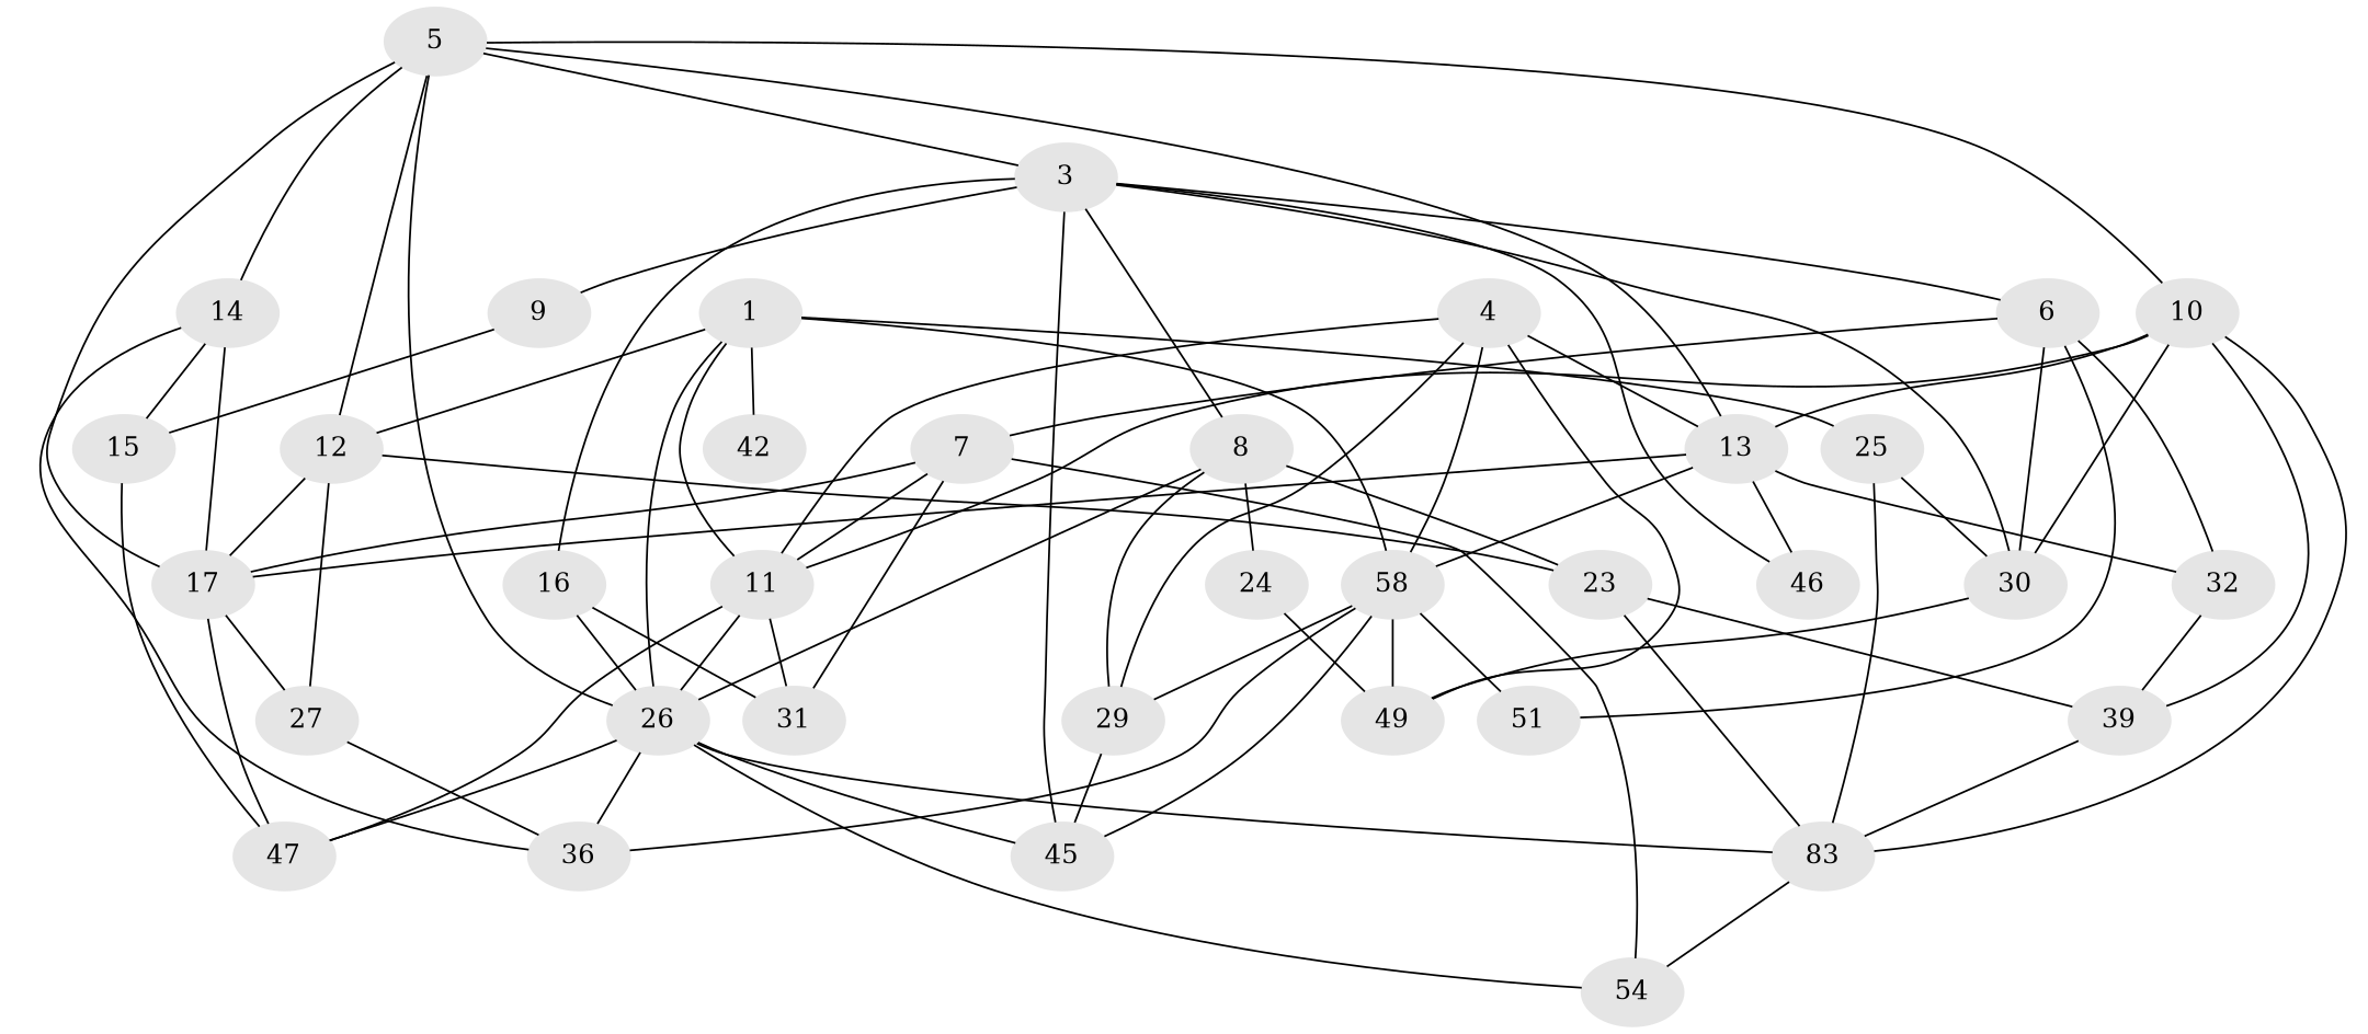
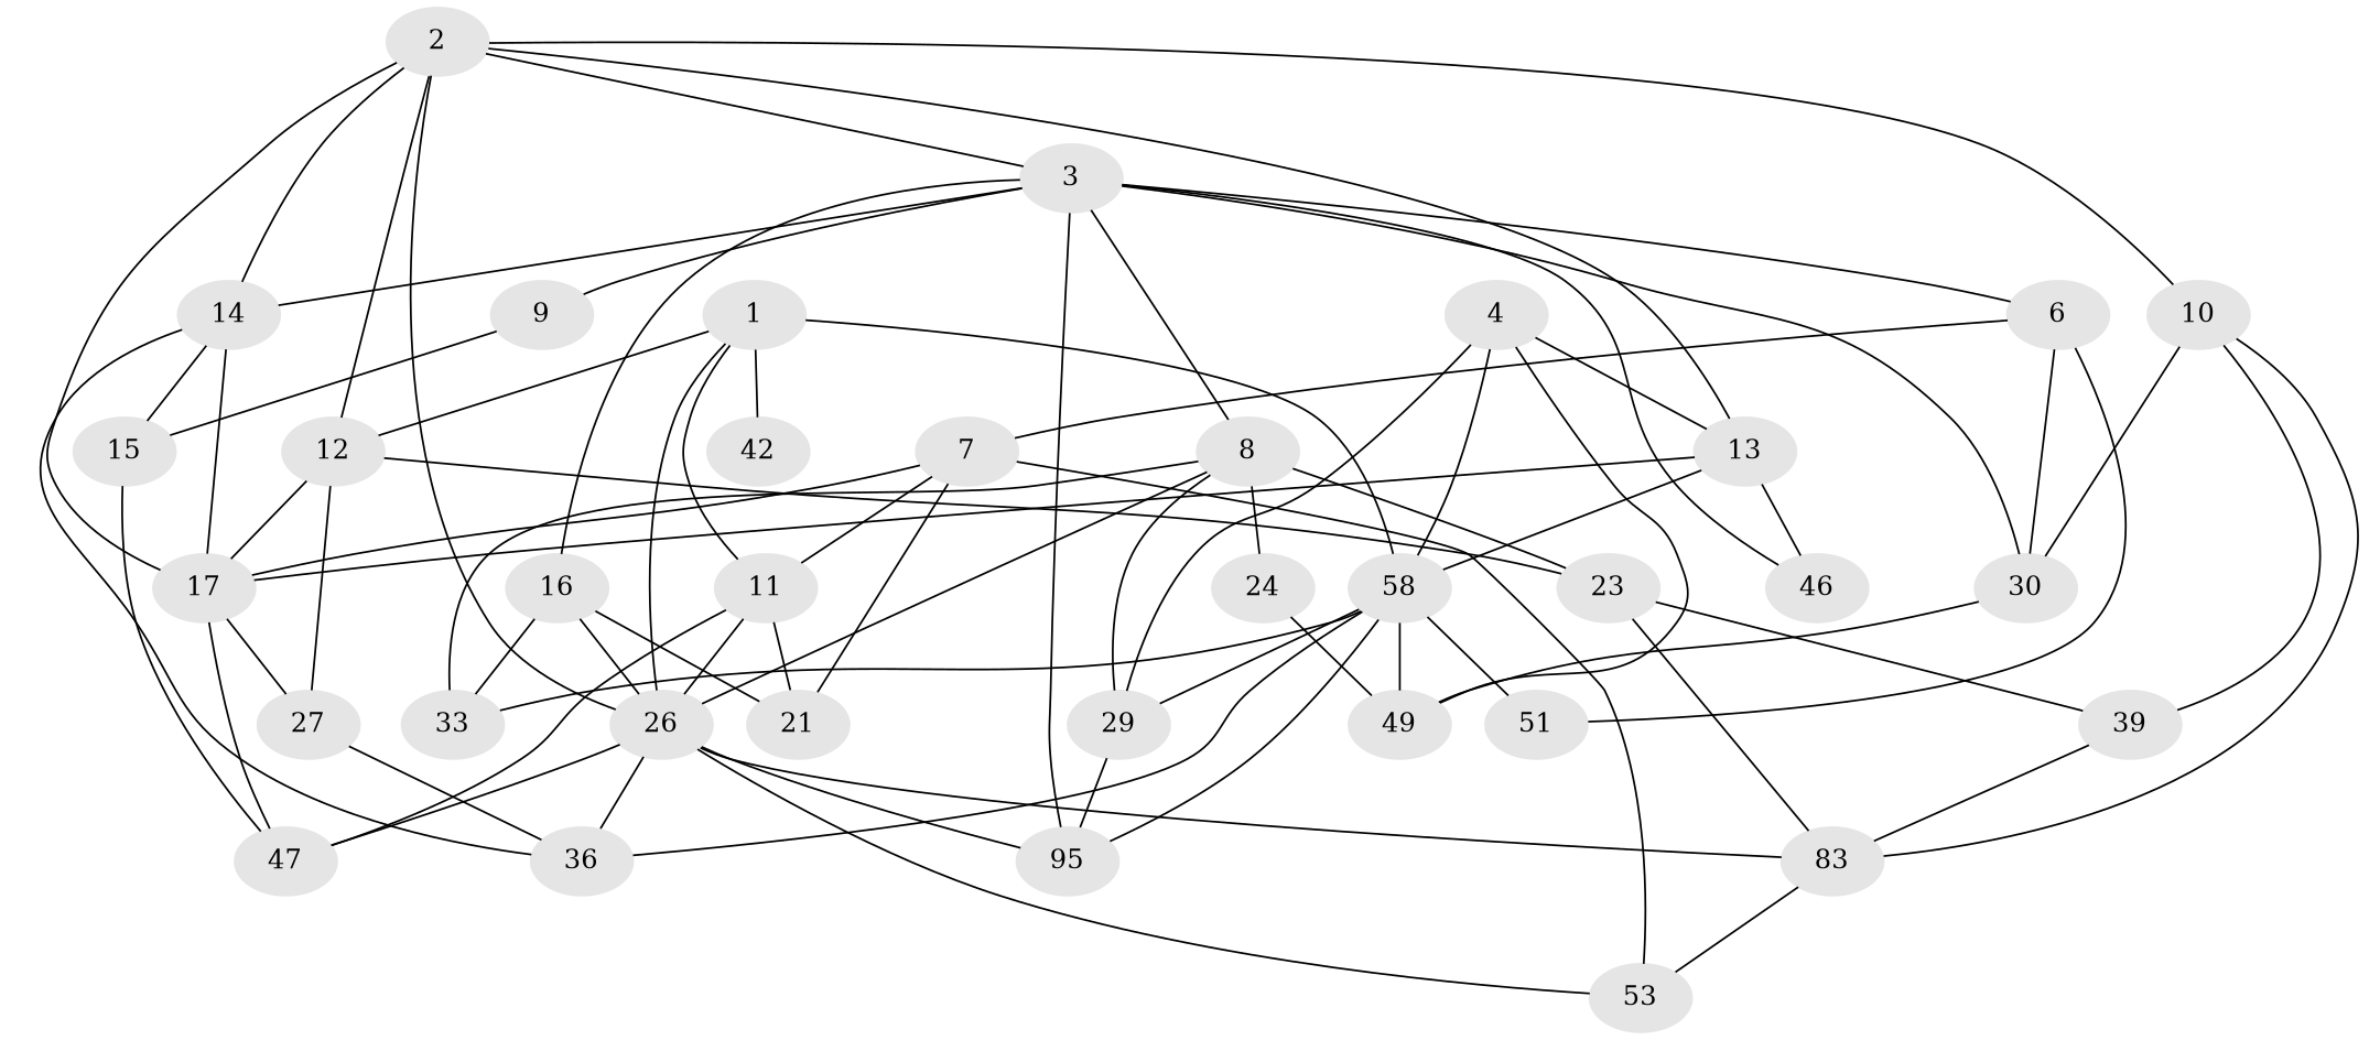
  graph {
    node [color=gray90 style=filled]
    1 [super="+51"]
    11 [super="+34"]
    12
    n4 [label=58 super="+52"]
-   25
    26 [super="+50"]
    42
-   31 [super="+41"]
+   31 [super="+41" label=21]
    47
    17 [super="+48"]
    23
    27
-   45
+   45 [label=95]
    29
    49
    n16 [label=51]
+   33 [super="+35"]
    36
    30 [super="+44"]
    n20 [label=83 super="+56"]
-   54
-   2 [super="+28" label=5]
+   54 [label=53]
+   2 [super="+28"]
    3 [super="+38"]
    10 [super="+55"]
    13 [super="+22"]
    14 [super="+57"]
    6 [super="+53"]
    8
    9
    16 [super="+37"]
    46
    39 [super="+40"]
-   32
    15
    7
    24
    4 [super="+19"]
    1 -- 11
    1 -- 12
    1 -- n4
-   1 -- 25
    1 -- 26
    1 -- 42
    11 -- 26
    11 -- 31 [weight=2]
    11 -- 47
    12 -- 17
    12 -- 23
    12 -- 27
    n4 -- 45
    n4 -- 29
    n4 -- 49 [weight=2]
    n4 -- n16
+   n4 -- 33
    n4 -- 36
-   25 -- 30
-   25 -- n20
    26 -- 47
    26 -- 45
    26 -- 36
    26 -- n20
    26 -- 54
    17 -- 47
    17 -- 27
    23 -- n20
    23 -- 39
    27 -- 36
    29 -- 45
    30 -- 49
    n20 -- 54
    2 -- 12
    2 -- 26
    2 -- 17
    2 -- 3
    2 -- 10
    2 -- 13
    2 -- 14
    3 -- 45
    3 -- 30
+   3 -- 14
    3 -- 6
    3 -- 8
    3 -- 9
    3 -- 16
    3 -- 46
-   10 -- 11
    10 -- 30
    10 -- n20
-   10 -- 13
    10 -- 39
    13 -- n4
    13 -- 17
    13 -- 46
-   13 -- 32
    14 -- 17
    14 -- 36
    14 -- 15
    6 -- n16
    6 -- 30 [weight=2]
-   6 -- 32
    6 -- 7
    8 -- 26
    8 -- 23
    8 -- 29
+   8 -- 33
    8 -- 24
    9 -- 15
    16 -- 26
    16 -- 31
+   16 -- 33
    39 -- n20
-   32 -- 39
    15 -- 47
    7 -- 11
    7 -- 31
    7 -- 17
    7 -- 54
    24 -- 49
-   4 -- 11
    4 -- n4
    4 -- 29
    4 -- 49
    4 -- 13
  }
